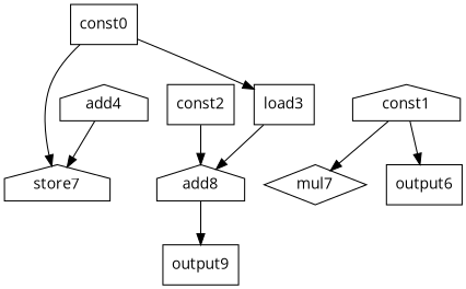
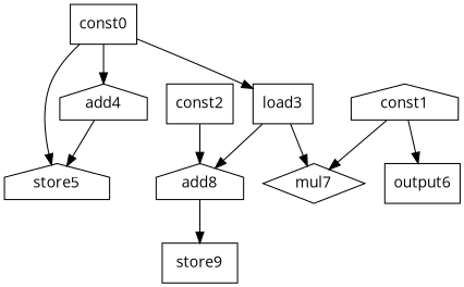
  digraph {
    fontname="Open Sans"
    node [fontname="Open Sans" opcode=const shape=box]
    edge [fontname="Open Sans" operand=0]
    add4 [opcode=add shape=house]
    const0
-   store5 [opcode=store shape=house label=store7]
+   store5 [opcode=store shape=house]
    load3 [opcode=load]
    const1 [shape=house]
    output6 [opcode=output]
    mul7 [opcode=mul shape=diamond]
    add8 [opcode=add shape=house]
    const2
-   output9 [opcode=output]
+   output9 [opcode=output label=store9]
    add4 -> store5 [operand=1]
+   const0 -> add4
    const0 -> store5
    const0 -> load3
+   load3 -> mul7 [operand=1]
    load3 -> add8 [operand=1]
    const1 -> output6
    const1 -> mul7
    add8 -> output9
    const2 -> add8
  }
